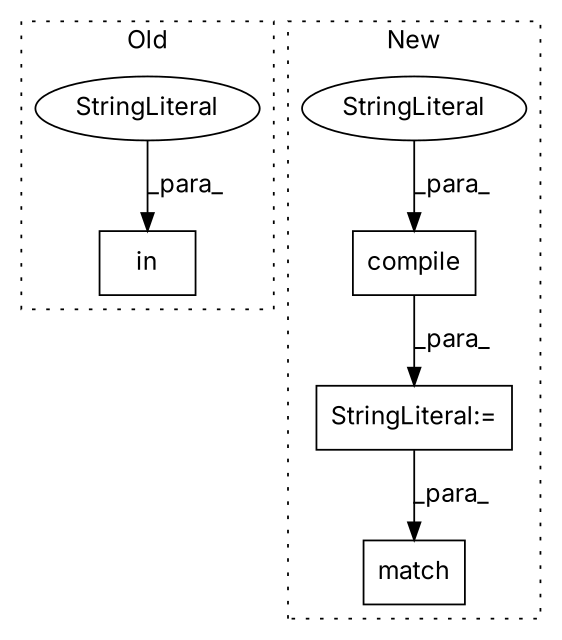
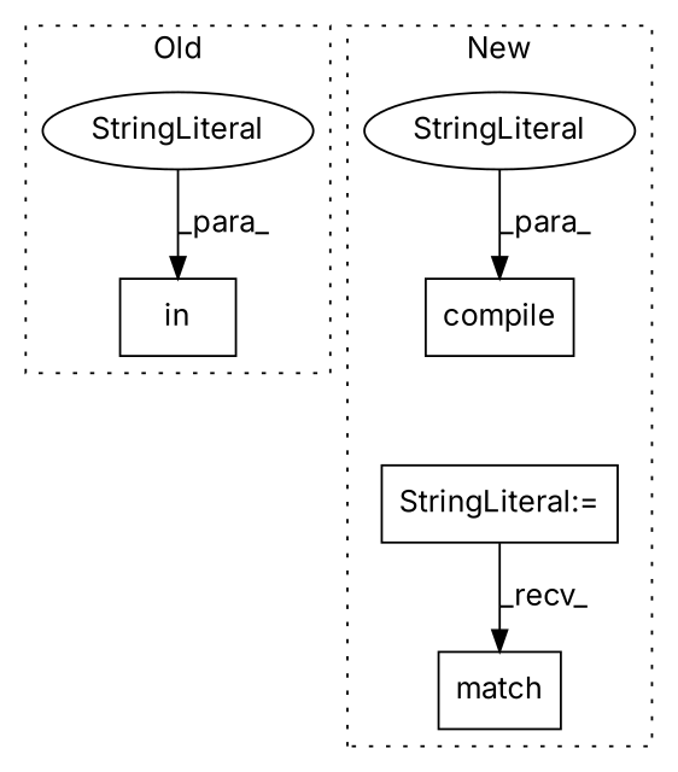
  digraph {
    fontname=Inter
    node [a=45 fontname=Inter s=1456 shape=box]
    edge [fontname=Inter]
    n1 [a=105 l=25 label=in]
    n2 [l=13 label=StringLiteral shape=ellipse]
    n3 [a=32 l="6,1" label=match s="2049,2056"]
    n4 [a=7 l=1 label="StringLiteral:=" s=1912]
    n5 [a=32 l="8,1" label=compile s="1916,1943"]
    n6 [l=19 label=StringLiteral s=1924 shape=ellipse]
    subgraph cluster_1 {
      label=Old
      style=dotted
      n1
      n2
    }
    subgraph cluster_2 {
      label=New
      style=dotted
      n3
      n4
      n5
      n6
    }
    n2 -> n1 [label=_para_]
-   n4 -> n3 [label=_para_]
-   n5 -> n4 [label=_para_]
+   n4 -> n3 [label=_recv_]
    n6 -> n5 [label=_para_]
  }
